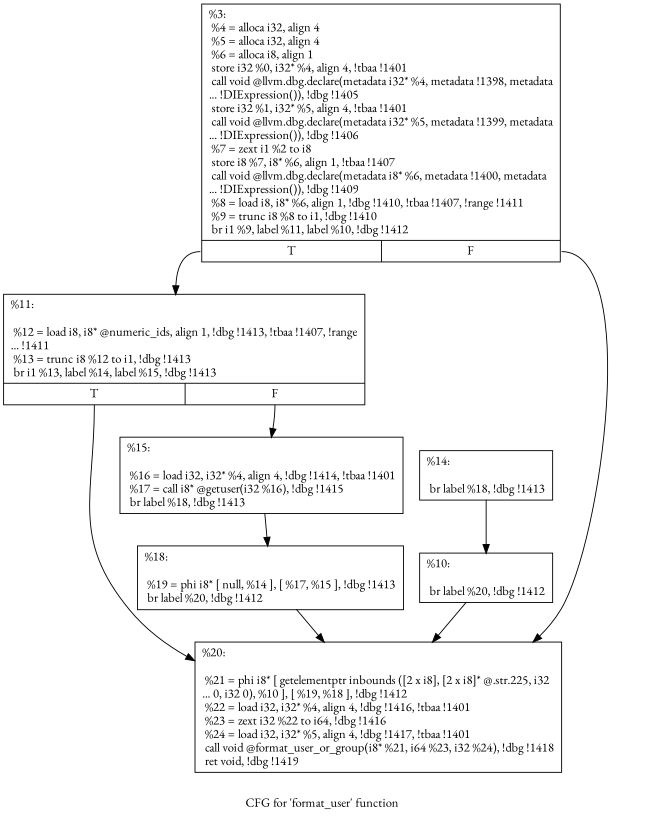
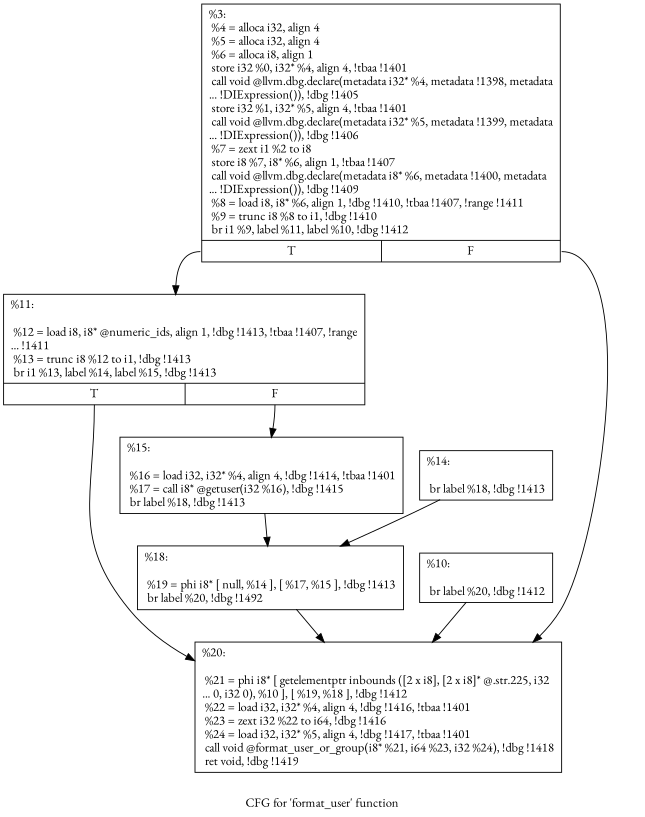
  digraph {
    fontname="EB Garamond"
    label="CFG for 'format_user' function"
    node [fontname="EB Garamond" shape=record]
    edge [fontname="EB Garamond"]
    n1 [label="{%3:\l  %4 = alloca i32, align 4\l  %5 = alloca i32, align 4\l  %6 = alloca i8, align 1\l  store i32 %0, i32* %4, align 4, !tbaa !1401\l  call void @llvm.dbg.declare(metadata i32* %4, metadata !1398, metadata\l... !DIExpression()), !dbg !1405\l  store i32 %1, i32* %5, align 4, !tbaa !1401\l  call void @llvm.dbg.declare(metadata i32* %5, metadata !1399, metadata\l... !DIExpression()), !dbg !1406\l  %7 = zext i1 %2 to i8\l  store i8 %7, i8* %6, align 1, !tbaa !1407\l  call void @llvm.dbg.declare(metadata i8* %6, metadata !1400, metadata\l... !DIExpression()), !dbg !1409\l  %8 = load i8, i8* %6, align 1, !dbg !1410, !tbaa !1407, !range !1411\l  %9 = trunc i8 %8 to i1, !dbg !1410\l  br i1 %9, label %11, label %10, !dbg !1412\l|{<s0>T|<s1>F}}"]
    n2 [label="{%11:\l\l  %12 = load i8, i8* @numeric_ids, align 1, !dbg !1413, !tbaa !1407, !range\l... !1411\l  %13 = trunc i8 %12 to i1, !dbg !1413\l  br i1 %13, label %14, label %15, !dbg !1413\l|{<s0>T|<s1>F}}"]
    n3 [label="{%20:\l\l  %21 = phi i8* [ getelementptr inbounds ([2 x i8], [2 x i8]* @.str.225, i32\l... 0, i32 0), %10 ], [ %19, %18 ], !dbg !1412\l  %22 = load i32, i32* %4, align 4, !dbg !1416, !tbaa !1401\l  %23 = zext i32 %22 to i64, !dbg !1416\l  %24 = load i32, i32* %5, align 4, !dbg !1417, !tbaa !1401\l  call void @format_user_or_group(i8* %21, i64 %23, i32 %24), !dbg !1418\l  ret void, !dbg !1419\l}"]
    n4 [label="{%15:\l\l  %16 = load i32, i32* %4, align 4, !dbg !1414, !tbaa !1401\l  %17 = call i8* @getuser(i32 %16), !dbg !1415\l  br label %18, !dbg !1413\l}"]
    n5 [label="{%10:\l\l  br label %20, !dbg !1412\l}"]
    n6 [label="{%14:\l\l  br label %18, !dbg !1413\l}"]
-   n7 [label="{%18:\l\l  %19 = phi i8* [ null, %14 ], [ %17, %15 ], !dbg !1413\l  br label %20, !dbg !1412\l}"]
+   n7 [label="{%18:\l\l  %19 = phi i8* [ null, %14 ], [ %17, %15 ], !dbg !1413\l  br label %20, !dbg !1492\l}"]
    n1 -> n2 [tailport=s0]
    n1 -> n3 [tailport=s1]
    n2 -> n3 [tailport=s0]
    n2 -> n4 [tailport=s1]
    n4 -> n7
    n5 -> n3
-   n6 -> n5
+   n6 -> n7
    n7 -> n3
  }
